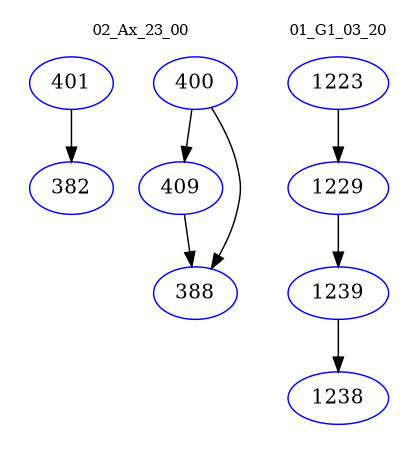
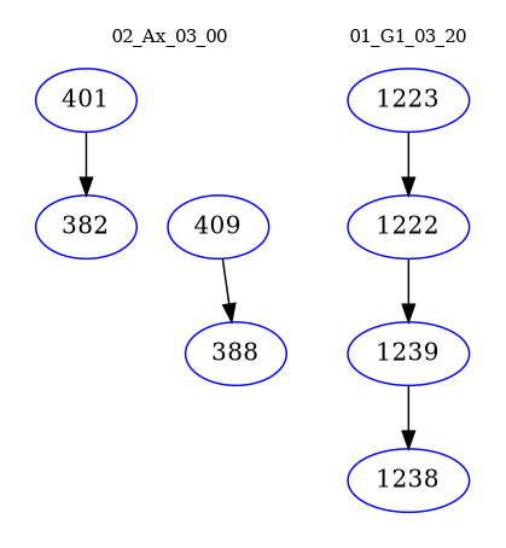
  digraph {
    node [color=blue]
    edge [color=black]
-   n1 [label=400]
    n2 [label=409]
    n3 [label=388]
    n4 [label=401]
    n5 [label=382]
    n6 [label=1223]
-   n7 [label=1229]
+   n7 [label=1222]
    n8 [label=1239]
    n9 [label=1238]
    subgraph cluster_1 {
      color=white
      fontsize=10
-     label="02_Ax_23_00"
-     n1
+     label="02_Ax_03_00"
      n2
      n3
      n4
      n5
    }
    subgraph cluster_2 {
      color=white
      fontsize=10
      label="01_G1_03_20"
      n6
      n7
      n8
      n9
    }
-   n1 -> n2
-   n1 -> n3
    n2 -> n3
    n4 -> n5
    n6 -> n7
    n7 -> n8
    n8 -> n9
  }
